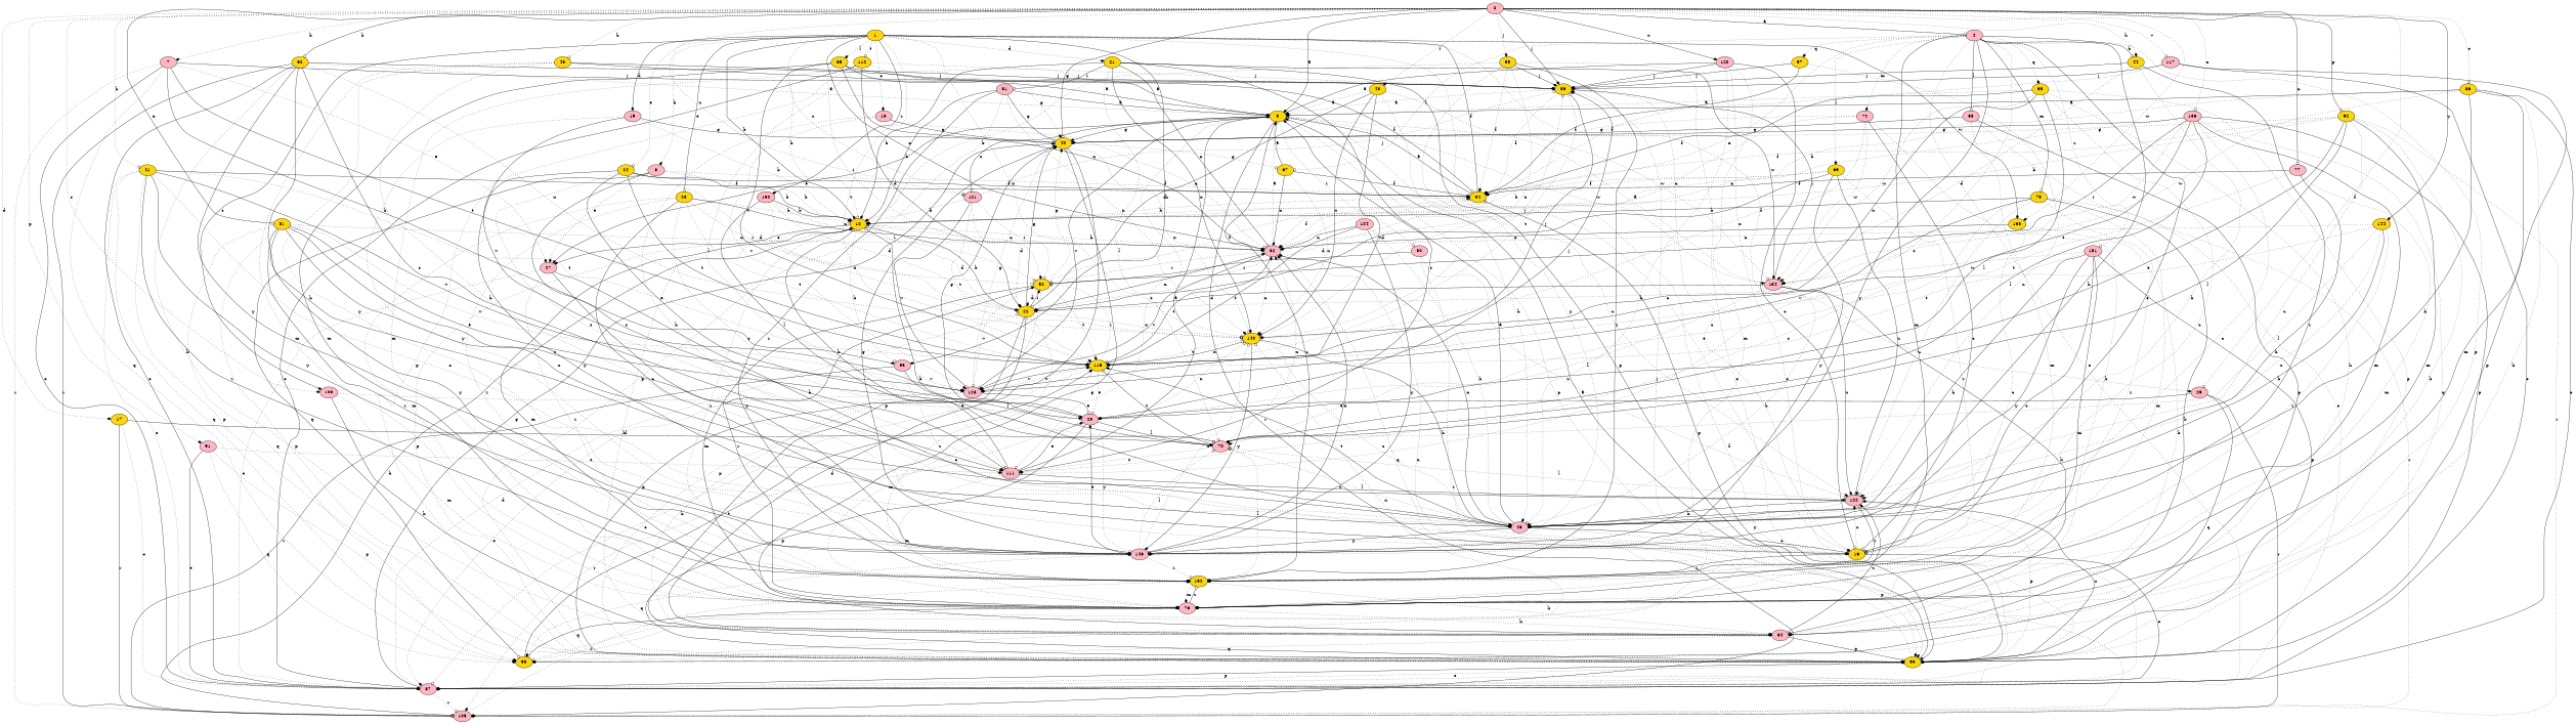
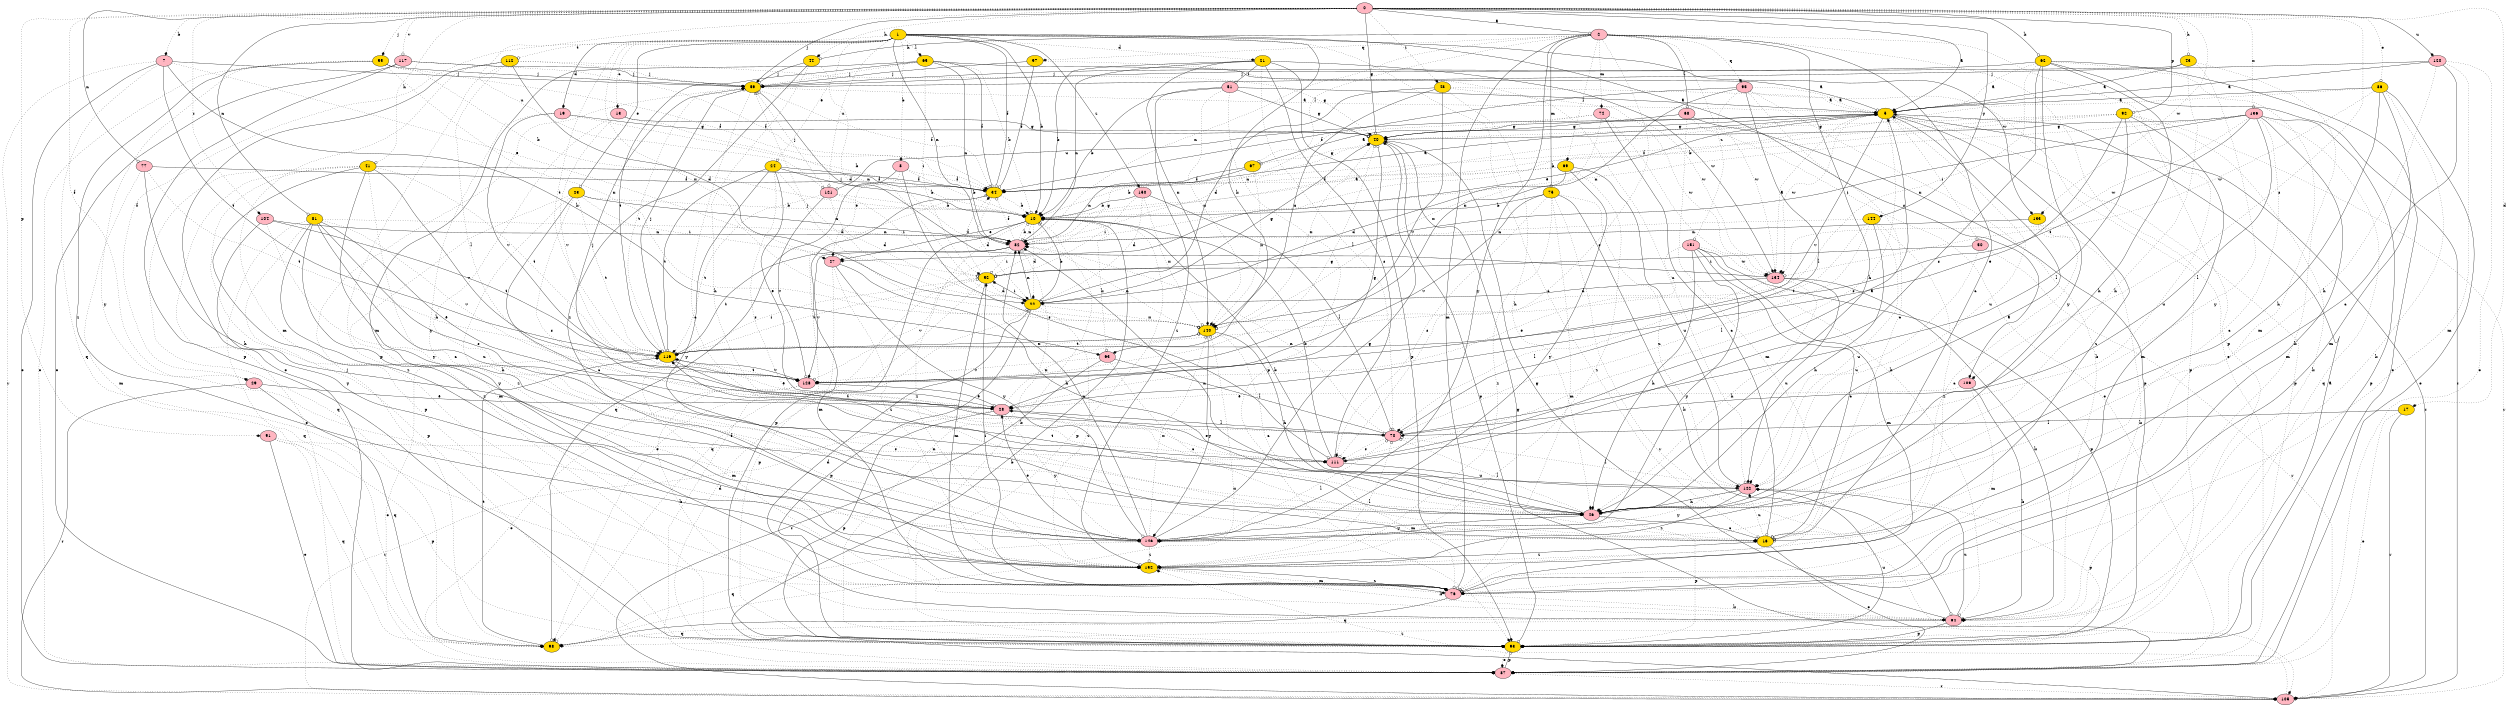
  strict digraph {
    node [fillcolor=lightpink style=filled]
    edge [arrowhead=odot style=dotted]
    0
    2
    5 [fillcolor=gold]
    7
    17 [fillcolor=gold]
    29
    40 [fillcolor=gold]
    41 [fillcolor=gold]
    43 [fillcolor=gold]
    44 [fillcolor=gold]
    48 [fillcolor=gold]
    55 [fillcolor=gold]
    59 [fillcolor=gold]
    62 [fillcolor=gold]
    77
    81 [fillcolor=gold]
    86 [fillcolor=gold]
    91
    92 [fillcolor=gold]
    104
    109
    120
    121
    n24 [label=117]
    133 [fillcolor=gold]
    136
    144 [fillcolor=gold]
    16 [fillcolor=gold]
    82
    46
    67 [fillcolor=gold]
    68
    69 [fillcolor=gold]
    74
    75 [fillcolor=gold]
    76
    87
    93 [fillcolor=gold]
-   95 [fillcolor=gold]
+   95
    97 [fillcolor=gold]
    111
    146
    151
    27
    50
    105
    122
    128
    134
    152 [fillcolor=gold]
    63
    116 [fillcolor=gold]
    98 [fillcolor=gold]
    70
    28
    140 [fillcolor=gold]
    34 [fillcolor=gold]
    22 [fillcolor=gold]
    10 [fillcolor=gold]
    64
    52 [fillcolor=gold]
    1 [fillcolor=gold]
    8
    13
    19
    21 [fillcolor=gold]
    23 [fillcolor=gold]
    24 [fillcolor=gold]
    65 [fillcolor=gold]
    112 [fillcolor=gold]
    150
    51
    0 -> 2 [label=a style=solid]
    0 -> 5 [arrowhead=diamond label=a style=solid]
    0 -> 7 [arrowhead=diamond label=b]
    0 -> 17 [arrowhead=diamond label=d]
    0 -> 29 [label=f]
    0 -> 40 [label=g style=solid]
    0 -> 41 [label=h]
    0 -> 43 [label=h]
    0 -> 44 [arrowhead=diamond label=h]
    0 -> 48 [arrowhead=diamond label=i]
    0 -> 55 [arrowhead=diamond label=j]
    0 -> 59 [arrowhead=diamond label=j style=solid]
    0 -> 62 [label=k style=solid]
    0 -> 77 [label=n style=solid]
    0 -> 81 [label=n style=solid]
    0 -> 86 [label=o]
    0 -> 91 [arrowhead=diamond label=p]
    0 -> 92 [label=p style=solid]
+   0 -> 104 [arrowhead=diamond label=r]
    0 -> 109 [arrowhead=diamond label=s]
    0 -> 120 [arrowhead=diamond label=u style=solid]
    0 -> 121 [label=u]
    0 -> n24 [label=v]
    0 -> 133 [arrowhead=diamond label=w]
    0 -> 136 [label=x]
    0 -> 144 [arrowhead=diamond label=y style=solid]
    2 -> 44 [label=h style=solid]
    2 -> 16 [label=c style=solid]
    2 -> 82 [arrowhead=diamond label=n]
    2 -> 46 [arrowhead=diamond label=h style=solid]
    2 -> 67 [label=l]
    2 -> 68 [label=l style=solid]
    2 -> 69 [arrowhead=diamond label=l]
    2 -> 74 [arrowhead=diamond label=m]
    2 -> 75 [label=m style=solid]
    2 -> 76 [label=m style=solid]
    2 -> 87 [arrowhead=diamond label=o]
    2 -> 93 [label=p]
    2 -> 95 [arrowhead=diamond label=q]
    2 -> 97 [arrowhead=diamond label=q]
    2 -> 111 [label=s]
    2 -> 146 [arrowhead=diamond label=y style=solid]
    2 -> 151 [label=z]
    5 -> 40 [arrowhead=diamond label=g style=solid]
    5 -> 121 [label=u style=solid]
    5 -> 93 [arrowhead=diamond label=p]
    5 -> 111 [label=s]
    5 -> 27 [arrowhead=diamond label=e style=solid]
    5 -> 50 [label=i]
    5 -> 105 [arrowhead=diamond label=r style=solid]
    5 -> 122 [arrowhead=diamond label=u]
    5 -> 128 [label=v style=solid]
    5 -> 134 [arrowhead=diamond label=w]
    5 -> 152 [arrowhead=diamond label=z style=solid]
    7 -> 59 [label=j style=solid]
    7 -> 87 [label=o style=solid]
    7 -> 27 [arrowhead=diamond label=e]
    7 -> 105 [label=r]
    7 -> 63 [arrowhead=diamond label=k style=solid]
    7 -> 116 [arrowhead=diamond label=t style=solid]
    7 -> 98 [arrowhead=diamond label=q]
    17 -> 87 [label=o]
    17 -> 105 [label=r style=solid]
    17 -> 70 [arrowhead=diamond label=l style=solid]
    29 -> 105 [arrowhead=diamond label=r style=solid]
    29 -> 98 [arrowhead=diamond label=q style=solid]
    29 -> 28 [arrowhead=diamond label=e style=solid]
    40 -> 67 [label=g]
    40 -> 93 [label=p style=solid]
    40 -> 140 [label=x]
    41 -> 16 [arrowhead=diamond label=c]
    41 -> 87 [label=o]
    41 -> 93 [label=p]
    41 -> 146 [label=y style=solid]
    41 -> 128 [arrowhead=diamond label=v style=solid]
    41 -> 152 [arrowhead=diamond label=z style=solid]
    41 -> 116 [label=t]
    41 -> 98 [arrowhead=diamond label=q]
    41 -> 34 [arrowhead=diamond label=f style=solid]
    43 -> 5 [arrowhead=diamond label=a style=solid]
    43 -> 59 [arrowhead=diamond label=j style=solid]
    43 -> 46 [arrowhead=diamond label=h]
    43 -> 76 [label=m]
    43 -> 146 [arrowhead=diamond label=y]
    44 -> 59 [label=j style=solid]
    44 -> 46 [label=h]
    44 -> 152 [arrowhead=diamond label=z style=solid]
    44 -> 22 [label=d]
    48 -> 5 [arrowhead=diamond label=a]
    48 -> 46 [arrowhead=diamond label=h]
    48 -> 128 [arrowhead=diamond label=v style=solid]
    48 -> 134 [label=w]
    48 -> 140 [arrowhead=diamond label=x style=solid]
    48 -> 22 [label=d style=solid]
    55 -> 59 [arrowhead=diamond label=j style=solid]
    55 -> 87 [label=o]
    55 -> 146 [arrowhead=diamond label=y]
    55 -> 152 [label=z style=solid]
    55 -> 140 [label=x]
    55 -> 34 [arrowhead=diamond label=f]
    55 -> 10 [label=b]
    59 -> 5 [arrowhead=diamond label=a]
    59 -> 16 [arrowhead=diamond label=c]
    59 -> 116 [label=t]
    59 -> 34 [label=f]
    62 -> 5 [label=a]
    62 -> 59 [arrowhead=diamond label=j style=solid]
    62 -> 46 [label=h style=solid]
    62 -> 87 [arrowhead=diamond label=o style=solid]
    62 -> 111 [arrowhead=diamond label=s style=solid]
    62 -> 146 [arrowhead=diamond label=y style=solid]
    62 -> 105 [label=r style=solid]
    62 -> 140 [label=x]
    62 -> 64 [arrowhead=diamond label=k]
    77 -> 46 [arrowhead=diamond label=h style=solid]
    77 -> 76 [arrowhead=diamond label=m]
    77 -> 116 [arrowhead=diamond label=t]
    77 -> 34 [arrowhead=diamond label=f style=solid]
    81 -> 82 [arrowhead=diamond label=n]
    81 -> 93 [label=p]
    81 -> 111 [label=s style=solid]
    81 -> 146 [label=y style=solid]
    81 -> 122 [arrowhead=diamond label=u style=solid]
    81 -> 128 [arrowhead=diamond label=v]
    81 -> 152 [arrowhead=diamond label=z style=solid]
    81 -> 98 [arrowhead=diamond label=q]
    81 -> 28 [label=e style=solid]
    86 -> 5 [arrowhead=diamond label=a style=solid]
    86 -> 46 [label=h style=solid]
    86 -> 76 [arrowhead=diamond label=m style=solid]
    86 -> 87 [label=o style=solid]
    86 -> 134 [label=w]
    86 -> 10 [arrowhead=diamond label=b]
    86 -> 64 [label=k]
    91 -> 87 [label=o style=solid]
    91 -> 93 [label=p]
    91 -> 111 [arrowhead=diamond label=s]
    91 -> 98 [arrowhead=diamond label=q]
    92 -> 40 [arrowhead=diamond label=g]
    92 -> 76 [label=m style=solid]
    92 -> 105 [label=r]
    92 -> 122 [arrowhead=diamond label=u]
    92 -> 70 [label=l style=solid]
    92 -> 28 [arrowhead=diamond label=e style=solid]
    92 -> 34 [arrowhead=diamond label=f]
    92 -> 10 [arrowhead=diamond label=b]
    92 -> 64 [arrowhead=diamond label=k]
    104 -> 82 [arrowhead=diamond label=n style=solid]
    104 -> 46 [arrowhead=diamond label=h]
    104 -> 146 [label=y style=solid]
    104 -> 116 [label=t style=solid]
    109 -> 76 [label=m]
    109 -> 28 [arrowhead=diamond label=e]
    109 -> 64 [label=k style=solid]
    120 -> 5 [label=a style=solid]
    120 -> 59 [arrowhead=diamond label=j style=solid]
    120 -> 16 [label=c style=solid]
    120 -> 46 [label=h]
    120 -> 76 [label=m]
    120 -> 87 [arrowhead=diamond label=o]
    121 -> 59 [label=j]
    121 -> 128 [label=v style=solid]
    121 -> 116 [arrowhead=diamond label=t]
    121 -> 22 [arrowhead=diamond label=d]
    121 -> 10 [label=b]
    121 -> 52 [label=i]
    n24 -> 59 [arrowhead=diamond label=j style=solid]
    n24 -> 87 [label=o style=solid]
    n24 -> 93 [label=p style=solid]
    n24 -> 34 [label=f]
    133 -> 16 [label=c]
    133 -> 82 [arrowhead=diamond label=n style=solid]
    133 -> 64 [label=k]
    136 -> 40 [label=g style=solid]
    136 -> 16 [label=c]
    136 -> 82 [arrowhead=diamond label=n]
    136 -> 76 [arrowhead=diamond label=m style=solid]
    136 -> 93 [arrowhead=diamond label=p style=solid]
    136 -> 134 [arrowhead=diamond label=w]
    136 -> 116 [label=t style=solid]
    136 -> 98 [arrowhead=diamond label=q]
    136 -> 70 [label=l style=solid]
    136 -> 52 [label=i style=solid]
    144 -> 82 [label=n]
    144 -> 46 [arrowhead=diamond label=h style=solid]
    144 -> 122 [arrowhead=diamond label=u]
    144 -> 152 [arrowhead=diamond label=z]
    144 -> 116 [label=t]
    144 -> 70 [arrowhead=diamond label=l]
    16 -> 87 [arrowhead=diamond label=o style=solid]
    16 -> 122 [arrowhead=diamond label=u]
    16 -> 152 [label=z style=solid]
    82 -> 5 [arrowhead=diamond label=a]
    82 -> 128 [arrowhead=diamond label=v style=solid]
    82 -> 116 [label=t style=solid]
    82 -> 98 [label=q]
    82 -> 34 [label=f]
    82 -> 10 [label=b]
    82 -> 52 [label=i]
    46 -> 5 [arrowhead=diamond label=a style=solid]
    46 -> 16 [label=c style=solid]
    46 -> 82 [arrowhead=diamond label=n style=solid]
    46 -> 93 [arrowhead=diamond label=p]
    46 -> 146 [label=y style=solid]
    46 -> 116 [arrowhead=diamond label=t style=solid]
    46 -> 70 [label=l]
    46 -> 10 [label=b style=solid]
    67 -> 5 [label=a style=solid]
    67 -> 82 [arrowhead=diamond label=n style=solid]
    67 -> 140 [arrowhead=diamond label=x]
    67 -> 34 [label=f style=solid]
    68 -> 40 [arrowhead=diamond label=g style=solid]
    68 -> 76 [label=m]
    68 -> 87 [label=o]
    68 -> 93 [label=p style=solid]
    69 -> 146 [label=y style=solid]
    69 -> 122 [label=u style=solid]
    69 -> 152 [label=z]
    69 -> 34 [arrowhead=diamond label=f]
    69 -> 22 [arrowhead=diamond label=d style=solid]
    69 -> 10 [label=b]
    74 -> 40 [label=g]
    74 -> 16 [label=c style=solid]
    74 -> 82 [label=n]
    74 -> 134 [arrowhead=diamond label=w]
    74 -> 140 [label=x]
    74 -> 64 [label=k]
    75 -> 76 [label=m]
    75 -> 111 [arrowhead=diamond label=s]
    75 -> 105 [arrowhead=diamond label=r]
    75 -> 122 [arrowhead=diamond label=u]
    75 -> 128 [arrowhead=diamond label=v style=solid]
    75 -> 152 [label=z]
    75 -> 10 [arrowhead=diamond label=b style=solid]
    75 -> 64 [label=k style=solid]
    76 -> 152 [label=z style=solid]
    76 -> 98 [label=q style=solid]
    76 -> 64 [label=k]
    76 -> 52 [arrowhead=diamond label=i style=solid]
    87 -> 40 [arrowhead=diamond label=g style=solid]
    87 -> 93 [label=p style=solid]
    87 -> 105 [label=r]
    87 -> 34 [label=f]
    87 -> 22 [label=d]
    93 -> 5 [arrowhead=diamond label=a style=solid]
    93 -> 82 [label=n]
    93 -> 87 [arrowhead=diamond label=o]
    93 -> 122 [arrowhead=diamond label=u style=solid]
    95 -> 5 [label=a]
    95 -> 16 [label=c]
    95 -> 93 [label=p]
    95 -> 134 [arrowhead=diamond label=w]
    95 -> 70 [label=l style=solid]
    95 -> 140 [arrowhead=diamond label=x style=solid]
    95 -> 34 [arrowhead=diamond label=f style=solid]
    95 -> 64 [arrowhead=diamond label=k]
    97 -> 59 [label=j style=solid]
    97 -> 122 [label=u]
    97 -> 34 [label=f style=solid]
    111 -> 5 [arrowhead=diamond label=a style=solid]
    111 -> 76 [label=m]
    111 -> 122 [label=u style=solid]
    111 -> 28 [arrowhead=diamond label=e style=solid]
    111 -> 10 [label=b style=solid]
    146 -> 40 [arrowhead=diamond label=g style=solid]
    146 -> 82 [arrowhead=diamond label=n style=solid]
    146 -> 152 [label=z]
    146 -> 98 [arrowhead=diamond label=q]
    146 -> 70 [label=l]
    146 -> 28 [arrowhead=diamond label=e style=solid]
    146 -> 140 [label=x]
    151 -> 16 [label=c style=solid]
    151 -> 46 [arrowhead=diamond label=h style=solid]
    151 -> 76 [label=m style=solid]
    151 -> 93 [label=p style=solid]
    151 -> 146 [label=y style=solid]
    151 -> 134 [arrowhead=diamond label=w]
    151 -> 28 [arrowhead=diamond label=e]
    27 -> 46 [arrowhead=diamond label=h style=solid]
-   27 -> 87 [arrowhead=diamond label=o]
+   27 -> 98 [arrowhead=diamond label=o]
    27 -> 146 [label=y style=solid]
    27 -> 152 [label=z]
    50 -> 105 [arrowhead=diamond label=r]
    50 -> 122 [label=u]
    50 -> 52 [label=i style=solid]
    105 -> 152 [arrowhead=diamond label=z]
    105 -> 10 [arrowhead=diamond label=b style=solid]
    122 -> 46 [label=h style=solid]
    122 -> 93 [label=p]
    122 -> 146 [arrowhead=diamond label=y]
    122 -> 152 [arrowhead=diamond label=z style=solid]
    122 -> 70 [label=l]
    128 -> 40 [label=g]
    128 -> 87 [arrowhead=diamond label=o]
    128 -> 116 [arrowhead=diamond label=t]
    128 -> 28 [label=e style=solid]
    128 -> 64 [arrowhead=diamond label=k]
    134 -> 5 [label=a]
    134 -> 59 [label=j style=solid]
    134 -> 46 [arrowhead=diamond label=h]
    134 -> 122 [arrowhead=diamond label=u style=solid]
    134 -> 70 [arrowhead=diamond label=l]
    134 -> 22 [arrowhead=diamond label=d style=solid]
    134 -> 64 [label=k style=solid]
    152 -> 76 [arrowhead=diamond label=m]
    152 -> 70 [label=l]
    152 -> 64 [arrowhead=diamond label=k]
    63 -> 16 [label=c]
    63 -> 105 [label=r style=solid]
    63 -> 128 [arrowhead=diamond label=v]
    63 -> 70 [label=l style=solid]
    116 -> 59 [label=j style=solid]
    116 -> 76 [arrowhead=diamond label=m]
    116 -> 87 [label=o]
    116 -> 128 [arrowhead=diamond label=v style=solid]
    116 -> 28 [label=e]
    116 -> 140 [label=x style=solid]
    116 -> 52 [label=i]
    98 -> 59 [arrowhead=diamond label=j]
    98 -> 116 [arrowhead=diamond label=t style=solid]
    98 -> 140 [label=x]
    70 -> 82 [arrowhead=diamond label=n]
    70 -> 111 [arrowhead=diamond label=s]
    70 -> 116 [label=t style=solid]
    28 -> 40 [label=g style=solid]
    28 -> 59 [arrowhead=diamond label=j style=solid]
    28 -> 93 [arrowhead=diamond label=p style=solid]
    28 -> 146 [label=y]
    28 -> 105 [arrowhead=diamond label=r]
    28 -> 70 [arrowhead=diamond label=l style=solid]
    28 -> 140 [label=x]
    140 -> 59 [label=j]
    140 -> 16 [arrowhead=diamond label=c]
    140 -> 82 [arrowhead=diamond label=n]
    140 -> 46 [arrowhead=diamond label=h style=solid]
    140 -> 146 [arrowhead=diamond label=y style=solid]
    140 -> 116 [label=t]
    34 -> 5 [label=a style=solid]
    34 -> 93 [arrowhead=diamond label=p style=solid]
    34 -> 22 [arrowhead=diamond label=d]
    34 -> 10 [arrowhead=diamond label=b]
    22 -> 40 [arrowhead=diamond label=g style=solid]
    22 -> 82 [arrowhead=diamond label=n style=solid]
    22 -> 93 [label=p style=solid]
    22 -> 152 [label=z]
    22 -> 140 [label=x]
    22 -> 10 [label=b style=solid]
    22 -> 52 [arrowhead=diamond label=i style=solid]
    10 -> 82 [label=n]
    10 -> 76 [label=m style=solid]
    10 -> 93 [arrowhead=diamond label=p]
    10 -> 27 [arrowhead=diamond label=e style=solid]
    10 -> 152 [arrowhead=diamond label=z]
    10 -> 63 [label=k]
    10 -> 22 [arrowhead=diamond label=d]
    64 -> 40 [label=g style=solid]
    64 -> 93 [label=p style=solid]
    64 -> 122 [arrowhead=diamond label=u style=solid]
    64 -> 98 [label=q]
    64 -> 22 [label=d style=solid]
    64 -> 10 [label=b]
    52 -> 40 [arrowhead=diamond label=g]
    52 -> 76 [arrowhead=diamond label=m style=solid]
    52 -> 93 [label=p]
    52 -> 128 [label=v]
    52 -> 116 [arrowhead=diamond label=t]
    52 -> 34 [arrowhead=diamond label=f]
    52 -> 22 [arrowhead=diamond label=d]
    1 -> 29 [arrowhead=diamond label=f]
    1 -> 109 [arrowhead=diamond label=s style=solid]
    1 -> 121 [label=u]
    1 -> 133 [arrowhead=diamond label=w style=solid]
    1 -> 16 [label=c]
    1 -> 82 [arrowhead=diamond label=n style=solid]
    1 -> 63 [arrowhead=diamond label=k style=solid]
    1 -> 116 [label=t]
    1 -> 140 [label=x]
    1 -> 34 [label=f style=solid]
    1 -> 10 [arrowhead=diamond label=b style=solid]
    1 -> 8 [arrowhead=diamond label=b]
    1 -> 13 [arrowhead=diamond label=c]
    1 -> 19 [arrowhead=diamond label=d style=solid]
    1 -> 21 [arrowhead=diamond label=d]
    1 -> 23 [label=e style=solid]
    1 -> 24 [label=e]
    1 -> 65 [arrowhead=diamond label=l]
    1 -> 112 [label=t]
    1 -> 150 [arrowhead=diamond label=z style=solid]
    8 -> 111 [label=s style=solid]
    8 -> 27 [arrowhead=diamond label=e]
    8 -> 98 [label=q style=solid]
    8 -> 34 [arrowhead=diamond label=f]
    8 -> 10 [arrowhead=diamond label=b]
    13 -> 40 [label=g style=solid]
    13 -> 82 [label=n]
    13 -> 46 [label=h]
    13 -> 128 [arrowhead=diamond label=v]
    19 -> 40 [label=g style=solid]
    19 -> 146 [label=y]
    19 -> 128 [arrowhead=diamond label=v style=solid]
    19 -> 10 [arrowhead=diamond label=b]
    21 -> 82 [label=n style=solid]
    21 -> 93 [arrowhead=diamond label=p style=solid]
    21 -> 111 [label=s style=solid]
    21 -> 134 [arrowhead=diamond label=w style=solid]
    21 -> 70 [label=l]
    21 -> 140 [arrowhead=diamond label=x style=solid]
    21 -> 10 [arrowhead=diamond label=b style=solid]
    21 -> 51 [label=i style=solid]
    23 -> 16 [arrowhead=diamond label=c style=solid]
    23 -> 82 [arrowhead=diamond label=n style=solid]
    23 -> 76 [label=m]
    23 -> 111 [label=s]
    23 -> 152 [label=z]
    23 -> 116 [arrowhead=diamond label=t]
    23 -> 10 [label=b]
    23 -> 52 [label=i]
    24 -> 111 [arrowhead=diamond label=s]
    24 -> 146 [label=y style=solid]
    24 -> 116 [label=t style=solid]
    24 -> 28 [arrowhead=diamond label=e style=solid]
    24 -> 34 [label=f style=solid]
    24 -> 22 [label=d]
    24 -> 10 [arrowhead=diamond label=b style=solid]
    65 -> 5 [label=a style=solid]
    65 -> 59 [label=j]
    65 -> 82 [arrowhead=diamond label=n style=solid]
    65 -> 76 [label=m style=solid]
    65 -> 116 [arrowhead=diamond label=t style=solid]
    65 -> 34 [label=f style=solid]
    65 -> 10 [label=b]
    65 -> 52 [arrowhead=diamond label=i]
    112 -> 40 [arrowhead=diamond label=g]
    112 -> 59 [arrowhead=diamond label=j]
    112 -> 76 [label=m]
    112 -> 87 [label=o style=solid]
    112 -> 93 [label=p]
    112 -> 70 [label=l]
    112 -> 22 [arrowhead=diamond label=d style=solid]
    150 -> 70 [label=l style=solid]
    150 -> 140 [label=x]
    150 -> 22 [label=d]
    150 -> 10 [arrowhead=diamond label=b style=solid]
    150 -> 52 [label=i]
    51 -> 5 [arrowhead=diamond label=a style=solid]
    51 -> 40 [label=g style=solid]
    51 -> 93 [arrowhead=diamond label=p]
    51 -> 152 [label=z style=solid]
    51 -> 140 [arrowhead=diamond label=x]
    51 -> 10 [arrowhead=diamond label=b style=solid]
  }
